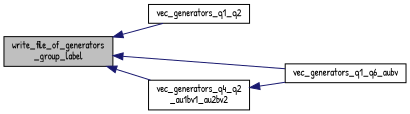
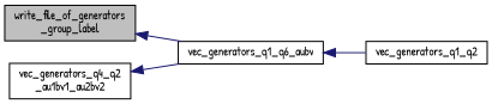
  digraph {
    fontname="Patrick Hand"
    rankdir=LR
    node [color=black fillcolor=white fontname="Patrick Hand" fontsize=10 shape=record style=filled]
    edge [color=midnightblue dir=back fontname="Patrick Hand" fontsize=10 labelfontname=Helvetica labelfontsize=10 style=solid]
    n1 [fillcolor=grey75 fontcolor=black height=0.2 label="write_file_of_generators\l_group_label" width=0.4]
    n2 [height=0.2 label=vec_generators_q1_q2 width=0.4]
    n3 [height=0.2 label=vec_generators_q1_q6_aubv width=0.4]
    n4 [height=0.2 label="vec_generators_q4_q2\l_au1bv1_au2bv2" width=0.4]
-   n1 -> n2
+   n3 -> n2
    n1 -> n3
-   n1 -> n4
    n4 -> n3
  }
